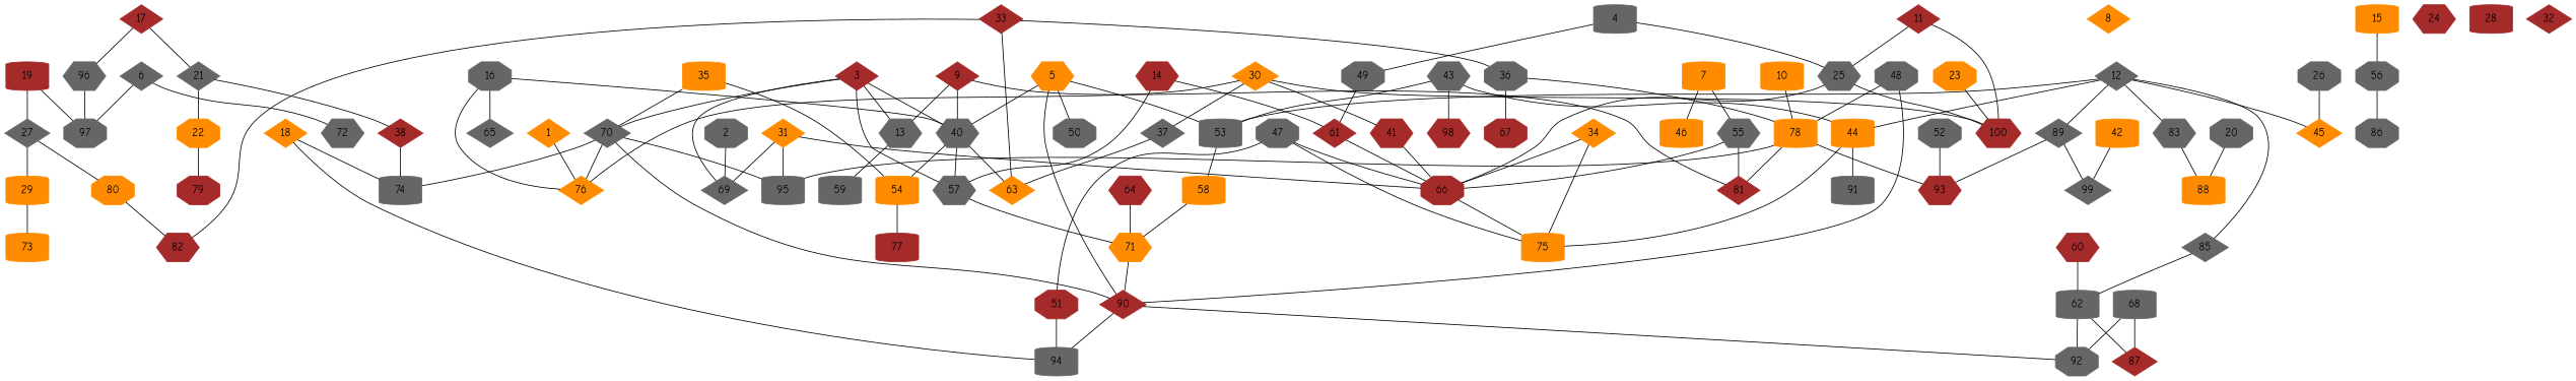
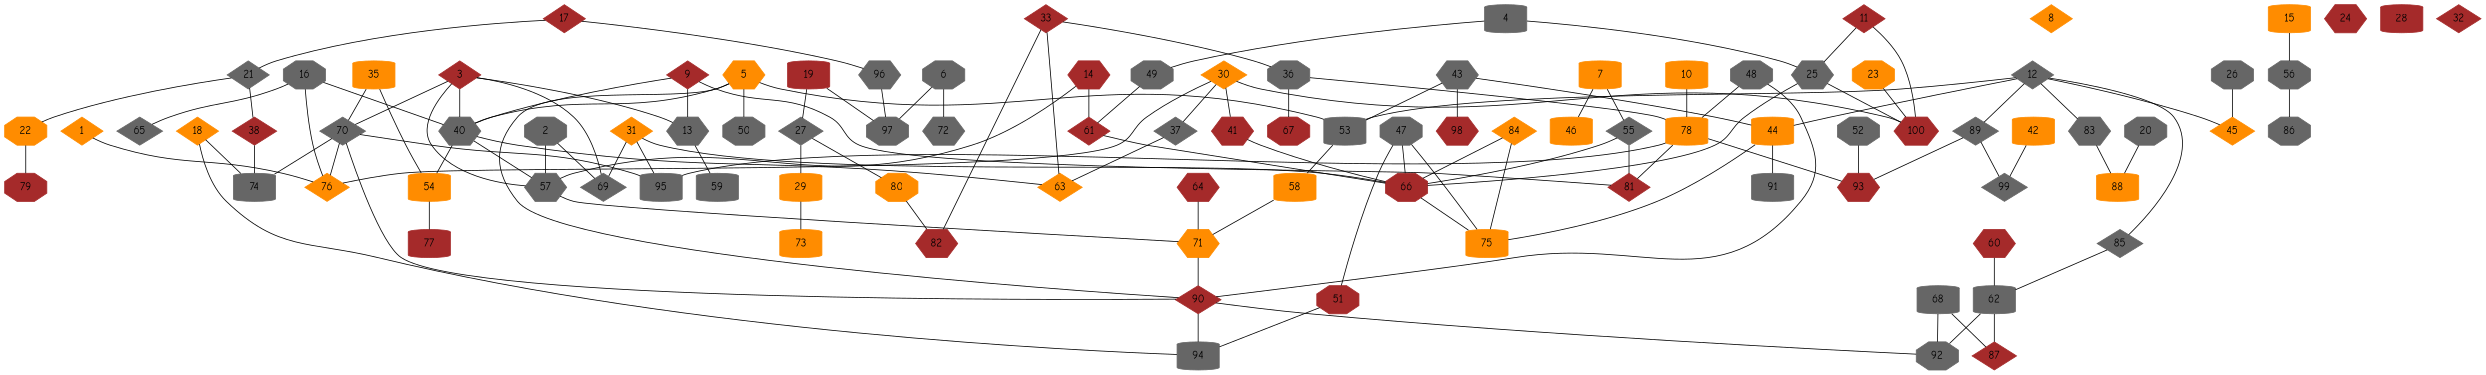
  graph {
    fontname="Comic Neue"
    node [color=gray40 fontname="Comic Neue" shape=diamond style=filled]
    edge [fontname="Comic Neue"]
    1 [color=darkorange]
    76 [color=darkorange]
    2 [shape=octagon]
    57 [shape=hexagon]
    69
    71 [color=darkorange shape=hexagon]
    3 [color=brown]
    13 [shape=hexagon]
    40 [shape=hexagon]
    70
    59 [shape=cylinder]
    63 [color=darkorange]
    54 [color=darkorange shape=cylinder]
    90 [color=brown]
    74 [shape=cylinder]
    95 [shape=cylinder]
    4 [shape=cylinder]
    25 [shape=hexagon]
    49 [shape=octagon]
    100 [color=brown shape=hexagon]
    66 [color=brown shape=octagon]
    61 [color=brown]
    5 [color=darkorange shape=hexagon]
    50 [shape=octagon]
    53 [shape=cylinder]
    58 [color=darkorange shape=cylinder]
    94 [shape=cylinder]
    92 [shape=octagon]
    72 [shape=hexagon]
-   6
+   6 [shape=octagon]
    97 [shape=octagon]
    7 [color=darkorange shape=cylinder]
    46 [color=darkorange shape=cylinder]
-   55 [shape=hexagon]
+   55
    81 [color=brown]
    8 [color=darkorange]
    9 [color=brown]
    10 [color=darkorange shape=cylinder]
    78 [color=darkorange shape=cylinder]
    93 [color=brown shape=hexagon]
    11 [color=brown]
    12
    44 [color=darkorange shape=cylinder]
    45 [color=darkorange]
    83 [shape=hexagon]
    85
    89
    75 [color=darkorange shape=cylinder]
    91 [shape=cylinder]
    88 [color=darkorange shape=cylinder]
    62 [shape=cylinder]
    99
    14 [color=brown shape=hexagon]
    15 [color=darkorange shape=cylinder]
    56 [shape=octagon]
    86 [shape=octagon]
    16 [shape=octagon]
    65
    17 [color=brown]
    21
    96 [shape=hexagon]
    22 [color=darkorange shape=octagon]
    38 [color=brown]
    18 [color=darkorange]
    19 [color=brown shape=cylinder]
    27
    29 [color=darkorange shape=cylinder]
    80 [color=darkorange shape=octagon]
    20 [shape=octagon]
    79 [color=brown shape=octagon]
    23 [color=darkorange shape=octagon]
    24 [color=brown shape=hexagon]
    26 [shape=octagon]
    73 [color=darkorange shape=cylinder]
    82 [color=brown shape=hexagon]
    28 [color=brown shape=cylinder]
    30 [color=darkorange]
    37
    41 [color=brown shape=hexagon]
    31 [color=darkorange]
    32 [color=brown]
    33 [color=brown]
    36 [shape=octagon]
    67 [color=brown shape=octagon]
-   34 [color=darkorange]
+   34 [color=darkorange label=84]
    35 [color=darkorange shape=cylinder]
    77 [color=brown shape=cylinder]
    42 [color=darkorange shape=cylinder]
    43 [shape=hexagon]
    98 [color=brown shape=hexagon]
    47 [shape=octagon]
    51 [color=brown shape=octagon]
    48 [shape=octagon]
    52 [shape=octagon]
    60 [color=brown shape=hexagon]
    87 [color=brown]
    64 [color=brown shape=hexagon]
    68 [shape=cylinder]
    1 -- 76
+   2 -- 57
    2 -- 69
    57 -- 71
    71 -- 90
    3 -- 57
    3 -- 69
    3 -- 13
    3 -- 40
    3 -- 70
    13 -- 59
    40 -- 57
    40 -- 63
    40 -- 54
    70 -- 76
    70 -- 90
    70 -- 74
    70 -- 95
    54 -- 77
    90 -- 94
    90 -- 92
    4 -- 25
    4 -- 49
    25 -- 100
    25 -- 66
    49 -- 61
    66 -- 75
    61 -- 66
    5 -- 40
    5 -- 90
    5 -- 50
    5 -- 53
    53 -- 58
    58 -- 71
    6 -- 72
    6 -- 97
    7 -- 46
    7 -- 55
    55 -- 66
    55 -- 81
    9 -- 13
    9 -- 40
    9 -- 81
    10 -- 78
    78 -- 95
    78 -- 81
    78 -- 93
    11 -- 25
    11 -- 100
    12 -- 53
    12 -- 44
    12 -- 45
    12 -- 83
    12 -- 85
    12 -- 89
    44 -- 75
    44 -- 91
    83 -- 88
    85 -- 62
    89 -- 93
    89 -- 99
    62 -- 92
    62 -- 87
    14 -- 57
    14 -- 61
    15 -- 56
    56 -- 86
    16 -- 76
    16 -- 40
    16 -- 65
    17 -- 21
    17 -- 96
    21 -- 22
    21 -- 38
    96 -- 97
    22 -- 79
    38 -- 74
    18 -- 74
    18 -- 94
    19 -- 97
    19 -- 27
    27 -- 29
    27 -- 80
    29 -- 73
    80 -- 82
    20 -- 88
    23 -- 100
    26 -- 45
    30 -- 76
    30 -- 100
    30 -- 37
    30 -- 41
    37 -- 63
    41 -- 66
    31 -- 69
    31 -- 95
    31 -- 66
    33 -- 63
    33 -- 82
    33 -- 36
    36 -- 78
    36 -- 67
    34 -- 66
    34 -- 75
    35 -- 70
    35 -- 54
    42 -- 99
    43 -- 53
    43 -- 44
    43 -- 98
    47 -- 66
    47 -- 75
    47 -- 51
    51 -- 94
    48 -- 90
    48 -- 78
    52 -- 93
    60 -- 62
    64 -- 71
    68 -- 92
    68 -- 87
  }
